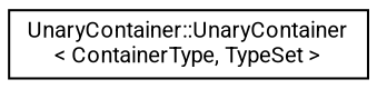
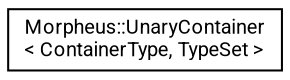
  digraph {
    rankdir=LR
    fontname=Roboto
-   n1 [color=black fillcolor=white fontname=Roboto fontsize=10 height=0.2 label="UnaryContainer::UnaryContainer\l\< ContainerType, TypeSet \>" shape=record style=filled width=0.4]
+   n1 [color=black fillcolor=white fontname=Roboto fontsize=10 height=0.2 label="Morpheus::UnaryContainer\l\< ContainerType, TypeSet \>" shape=record style=filled width=0.4]
  }
